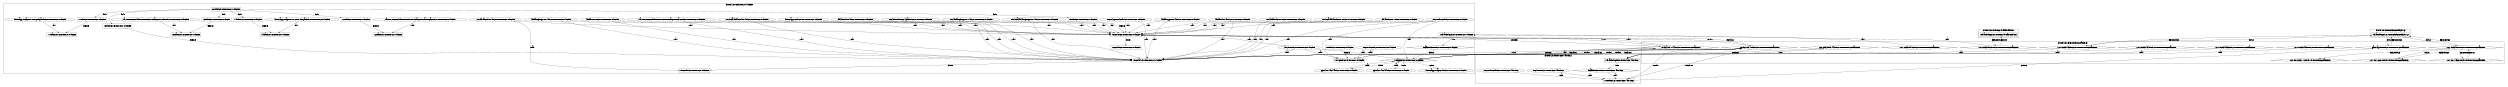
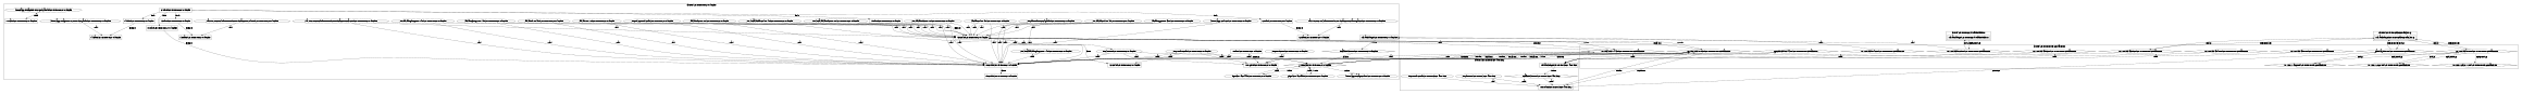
  digraph {
    node [shape=ellipse]
    "1_fwatchdog#ServerID_0802701be25e" [shape=box]
    "localhost:3000#ServerID_0802701be25e" [shape=diamond]
    "11_node#ServerID_0802701be25e" [shape=diamond]
    "/etc/resolv.conf#ServerID_0802701be25e"
    "/etc/hosts#ServerID_0802701be25e"
    "/home/app/escape2.sh#ServerID_0802701be25e"
    "/etc/services#ServerID_0802701be25e"
    "70_wget#ServerID_0802701be25e" [shape=box]
    "70_sh#ServerID_0802701be25e" [shape=box]
    "/var/run/secrets/kubernetes.io/serviceaccount/namespace#ServerID_0802701be25e"
    "72_cat#ServerID_0802701be25e" [shape=box]
    "67_sh#ServerID_0802701be25e" [shape=box]
    "72_sh#ServerID_0802701be25e" [shape=box]
    "75_sh#ServerID_0802701be25e" [shape=box]
    "75_curl#ServerID_0802701be25e" [shape=box]
    "73_sh#ServerID_0802701be25e" [shape=box]
    "73_cat#ServerID_0802701be25e" [shape=box]
    "/home/app/escapeserver2_service.yaml#ServerID_0802701be25e"
    "74_cat#ServerID_0802701be25e" [shape=box]
    "74_sh#ServerID_0802701be25e" [shape=box]
    "/var/run/secrets/kubernetes.io/serviceaccount/token#ServerID_0802701be25e"
    "/etc/ld-musl-x86_64.path#ServerID_0802701be25e"
    "/lib/libcurl.so.4#ServerID_0802701be25e"
    "/usr/local/lib/libcurl.so.4#ServerID_0802701be25e"
    "/usr/lib/libcurl.so.4#ServerID_0802701be25e"
    "/lib/libz.so.1#ServerID_0802701be25e"
    "/lib/libnghttp2.so.14#ServerID_0802701be25e"
    "/usr/local/lib/libnghttp2.so.14#ServerID_0802701be25e"
    "/usr/lib/libnghttp2.so.14#ServerID_0802701be25e"
    "/lib/libssh2.so.1#ServerID_0802701be25e"
    "/usr/local/lib/libssh2.so.1#ServerID_0802701be25e"
    "/usr/lib/libssh2.so.1#ServerID_0802701be25e"
    "/lib/libssl.so.45#ServerID_0802701be25e"
    "/lib/libcrypto.so.43#ServerID_0802701be25e"
    "/etc/ssl/openssl.cnf#ServerID_0802701be25e"
    "/home/app/.curlrc#ServerID_0802701be25e"
    "76_curl#ServerID_0802701be25e" [shape=box]
    "/var/run/secrets/kubernetes.io/serviceaccount/ca.crt#ServerID_0802701be25e"
    "/home/app/escapeserver2_pod.yaml#ServerID_0802701be25e"
    "77_cat#ServerID_0802701be25e" [shape=box]
    "78_sh#ServerID_0802701be25e" [shape=box]
-   "77_sh#ServerID_0802701be25e" [shape=box]
    "78_curl#ServerID_0802701be25e" [shape=box]
    "79_curl#ServerID_0802701be25e" [shape=box]
    "pipe:[20745244]#ServerID_0802701be25e"
    "pipe:[20745245]#ServerID_0802701be25e"
    "1_fwatchdog#ServerID_667d78fb58-55kvm" [shape=box]
    "1_fwatchdog#ServerID_6dcbcc88d5-j9zwp" [shape=box]
    "1_fwatchdog#ServerID_736074b81582" [shape=box]
    "localhost:3000#ServerID_736074b81582" [shape=diamond]
    "/etc/hosts#ServerID_736074b81582"
    "10_node#ServerID_736074b81582" [shape=box]
    "/etc/resolv.conf#ServerID_736074b81582"
    "gateway:8080#ServerID_OuterContainerID" [shape=diamond]
    "10.1.80.93:43396#ServerID_OuterContainerID" [shape=diamond]
    "10.1.80.93:8080#ServerID_OuterContainerID" [shape=diamond]
    "10.1.80.93:50290#ServerID_OuterContainerID" [shape=diamond]
    "10.152.183.10:53#ServerID_OuterContainerID" [shape=diamond]
    "10.1.80.93:43408#ServerID_OuterContainerID" [shape=diamond]
    "182.255.35.53:443#ServerID_OuterContainerID" [shape=diamond]
    "10.1.80.93:43508#ServerID_OuterContainerID" [shape=diamond]
    "10.1.80.93:50402#ServerID_OuterContainerID" [shape=diamond]
    "10.1.80.93:43532#ServerID_OuterContainerID" [shape=diamond]
    "10.152.183.1:443#ServerID_OuterContainerID" [shape=diamond]
    "10.1.80.1:45620#ServerID_OuterContainerID" [shape=diamond]
    "10.0.88.125:31112#ServerID_OuterContainerID" [shape=diamond]
    "10.1.80.1:26078#ServerID_OuterContainerID" [shape=diamond]
    subgraph cluster_1 {
      label=clusterServerID_0802701be25e
      "1_fwatchdog#ServerID_0802701be25e"
      "localhost:3000#ServerID_0802701be25e"
      "11_node#ServerID_0802701be25e"
      "/etc/resolv.conf#ServerID_0802701be25e"
      "/etc/hosts#ServerID_0802701be25e"
      "/home/app/escape2.sh#ServerID_0802701be25e"
      "/etc/services#ServerID_0802701be25e"
      "70_wget#ServerID_0802701be25e"
      "70_sh#ServerID_0802701be25e"
      "/var/run/secrets/kubernetes.io/serviceaccount/namespace#ServerID_0802701be25e"
      "72_cat#ServerID_0802701be25e"
      "67_sh#ServerID_0802701be25e"
      "72_sh#ServerID_0802701be25e"
      "75_sh#ServerID_0802701be25e"
      "75_curl#ServerID_0802701be25e"
      "73_sh#ServerID_0802701be25e"
      "73_cat#ServerID_0802701be25e"
      "/home/app/escapeserver2_service.yaml#ServerID_0802701be25e"
      "74_cat#ServerID_0802701be25e"
      "74_sh#ServerID_0802701be25e"
      "/var/run/secrets/kubernetes.io/serviceaccount/token#ServerID_0802701be25e"
      "/etc/ld-musl-x86_64.path#ServerID_0802701be25e"
      "/lib/libcurl.so.4#ServerID_0802701be25e"
      "/usr/local/lib/libcurl.so.4#ServerID_0802701be25e"
      "/usr/lib/libcurl.so.4#ServerID_0802701be25e"
      "/lib/libz.so.1#ServerID_0802701be25e"
      "/lib/libnghttp2.so.14#ServerID_0802701be25e"
      "/usr/local/lib/libnghttp2.so.14#ServerID_0802701be25e"
      "/usr/lib/libnghttp2.so.14#ServerID_0802701be25e"
      "/lib/libssh2.so.1#ServerID_0802701be25e"
      "/usr/local/lib/libssh2.so.1#ServerID_0802701be25e"
      "/usr/lib/libssh2.so.1#ServerID_0802701be25e"
      "/lib/libssl.so.45#ServerID_0802701be25e"
      "/lib/libcrypto.so.43#ServerID_0802701be25e"
      "/etc/ssl/openssl.cnf#ServerID_0802701be25e"
      "/home/app/.curlrc#ServerID_0802701be25e"
      "76_curl#ServerID_0802701be25e"
      "/var/run/secrets/kubernetes.io/serviceaccount/ca.crt#ServerID_0802701be25e"
      "/home/app/escapeserver2_pod.yaml#ServerID_0802701be25e"
      "77_cat#ServerID_0802701be25e"
      "78_sh#ServerID_0802701be25e"
-     "77_sh#ServerID_0802701be25e"
      "78_curl#ServerID_0802701be25e"
      "79_curl#ServerID_0802701be25e"
      "pipe:[20745244]#ServerID_0802701be25e"
      "pipe:[20745245]#ServerID_0802701be25e"
    }
    subgraph cluster_2 {
      label="clusterServerID_667d78fb58-55kvm"
      "1_fwatchdog#ServerID_667d78fb58-55kvm"
    }
    subgraph cluster_3 {
      label="clusterServerID_6dcbcc88d5-j9zwp"
      "1_fwatchdog#ServerID_6dcbcc88d5-j9zwp"
    }
    subgraph cluster_4 {
      label=clusterServerID_736074b81582
      "1_fwatchdog#ServerID_736074b81582"
      "localhost:3000#ServerID_736074b81582"
      "/etc/hosts#ServerID_736074b81582"
      "10_node#ServerID_736074b81582"
      "/etc/resolv.conf#ServerID_736074b81582"
    }
    subgraph cluster_5 {
      label=clusterServerID_OuterContainerID
      "gateway:8080#ServerID_OuterContainerID"
      "10.1.80.93:43396#ServerID_OuterContainerID"
      "10.1.80.93:8080#ServerID_OuterContainerID"
      "10.1.80.93:50290#ServerID_OuterContainerID"
      "10.152.183.10:53#ServerID_OuterContainerID"
      "10.1.80.93:43408#ServerID_OuterContainerID"
      "182.255.35.53:443#ServerID_OuterContainerID"
      "10.1.80.93:43508#ServerID_OuterContainerID"
      "10.1.80.93:50402#ServerID_OuterContainerID"
      "10.1.80.93:43532#ServerID_OuterContainerID"
      "10.152.183.1:443#ServerID_OuterContainerID"
      "10.1.80.1:45620#ServerID_OuterContainerID"
      "10.0.88.125:31112#ServerID_OuterContainerID"
      "10.1.80.1:26078#ServerID_OuterContainerID"
    }
    "1_fwatchdog#ServerID_0802701be25e" -> "localhost:3000#ServerID_0802701be25e" [label=write]
    "localhost:3000#ServerID_0802701be25e" -> "11_node#ServerID_0802701be25e" [label=clone]
    "11_node#ServerID_0802701be25e" -> "/home/app/escape2.sh#ServerID_0802701be25e" [label=write]
    "11_node#ServerID_0802701be25e" -> "pipe:[20745244]#ServerID_0802701be25e" [label=write]
    "11_node#ServerID_0802701be25e" -> "pipe:[20745245]#ServerID_0802701be25e" [label=write]
    "11_node#ServerID_0802701be25e" -> "10.152.183.10:53#ServerID_OuterContainerID" [label=sendto]
    "11_node#ServerID_0802701be25e" -> "182.255.35.53:443#ServerID_OuterContainerID" [label=connect]
    "11_node#ServerID_0802701be25e" -> "182.255.35.53:443#ServerID_OuterContainerID" [label=write]
    "/etc/resolv.conf#ServerID_0802701be25e" -> "11_node#ServerID_0802701be25e" [label=read]
    "/etc/resolv.conf#ServerID_0802701be25e" -> "70_wget#ServerID_0802701be25e" [label=read]
-   "/etc/resolv.conf#ServerID_0802701be25e" -> "75_curl#ServerID_0802701be25e" [label=read]
+   "/etc/resolv.conf#ServerID_0802701be25e" -> "76_curl#ServerID_0802701be25e" [label=read]
    "/etc/resolv.conf#ServerID_0802701be25e" -> "78_curl#ServerID_0802701be25e" [label=read]
    "/etc/hosts#ServerID_0802701be25e" -> "11_node#ServerID_0802701be25e" [label=read]
    "/etc/hosts#ServerID_0802701be25e" -> "70_wget#ServerID_0802701be25e" [label=read]
    "/etc/hosts#ServerID_0802701be25e" -> "78_curl#ServerID_0802701be25e" [label=read]
    "/etc/services#ServerID_0802701be25e" -> "70_wget#ServerID_0802701be25e" [label=read]
    "70_wget#ServerID_0802701be25e" -> "10.152.183.10:53#ServerID_OuterContainerID" [label=sendto]
    "70_sh#ServerID_0802701be25e" -> "70_wget#ServerID_0802701be25e" [label=execve]
    "/var/run/secrets/kubernetes.io/serviceaccount/namespace#ServerID_0802701be25e" -> "72_cat#ServerID_0802701be25e" [label=read]
    "67_sh#ServerID_0802701be25e" -> "72_sh#ServerID_0802701be25e" [label=fork]
    "67_sh#ServerID_0802701be25e" -> "75_sh#ServerID_0802701be25e" [label=fork]
    "67_sh#ServerID_0802701be25e" -> "73_sh#ServerID_0802701be25e" [label=fork]
    "67_sh#ServerID_0802701be25e" -> "74_sh#ServerID_0802701be25e" [label=fork]
    "67_sh#ServerID_0802701be25e" -> "78_sh#ServerID_0802701be25e" [label=fork]
-   "67_sh#ServerID_0802701be25e" -> "77_sh#ServerID_0802701be25e" [label=fork]
    "72_sh#ServerID_0802701be25e" -> "72_cat#ServerID_0802701be25e" [label=execve]
    "75_sh#ServerID_0802701be25e" -> "75_curl#ServerID_0802701be25e" [label=execve]
    "75_curl#ServerID_0802701be25e" -> "/etc/hosts#ServerID_0802701be25e" [label=read]
    "75_curl#ServerID_0802701be25e" -> "76_curl#ServerID_0802701be25e" [label=clone]
    "75_curl#ServerID_0802701be25e" -> "10.152.183.10:53#ServerID_OuterContainerID" [label=sendto]
    "75_curl#ServerID_0802701be25e" -> "10.152.183.1:443#ServerID_OuterContainerID" [label=write]
    "75_curl#ServerID_0802701be25e" -> "10.152.183.1:443#ServerID_OuterContainerID" [label=connect]
    "73_sh#ServerID_0802701be25e" -> "73_cat#ServerID_0802701be25e" [label=execve]
    "/home/app/escapeserver2_service.yaml#ServerID_0802701be25e" -> "74_cat#ServerID_0802701be25e" [label=read]
    "74_sh#ServerID_0802701be25e" -> "74_cat#ServerID_0802701be25e" [label=execve]
    "/var/run/secrets/kubernetes.io/serviceaccount/token#ServerID_0802701be25e" -> "73_cat#ServerID_0802701be25e" [label=read]
    "/etc/ld-musl-x86_64.path#ServerID_0802701be25e" -> "75_curl#ServerID_0802701be25e" [label=read]
    "/etc/ld-musl-x86_64.path#ServerID_0802701be25e" -> "78_curl#ServerID_0802701be25e" [label=read]
    "/lib/libcurl.so.4#ServerID_0802701be25e" -> "75_curl#ServerID_0802701be25e" [label=read]
    "/lib/libcurl.so.4#ServerID_0802701be25e" -> "78_curl#ServerID_0802701be25e" [label=read]
    "/usr/local/lib/libcurl.so.4#ServerID_0802701be25e" -> "75_curl#ServerID_0802701be25e" [label=read]
    "/usr/local/lib/libcurl.so.4#ServerID_0802701be25e" -> "78_curl#ServerID_0802701be25e" [label=read]
    "/usr/lib/libcurl.so.4#ServerID_0802701be25e" -> "75_curl#ServerID_0802701be25e" [label=read]
-   "/usr/lib/libcurl.so.4#ServerID_0802701be25e" -> "79_curl#ServerID_0802701be25e" [label=read]
+   "/usr/lib/libcurl.so.4#ServerID_0802701be25e" -> "78_curl#ServerID_0802701be25e" [label=read]
    "/lib/libz.so.1#ServerID_0802701be25e" -> "75_curl#ServerID_0802701be25e" [label=read]
    "/lib/libz.so.1#ServerID_0802701be25e" -> "78_curl#ServerID_0802701be25e" [label=read]
    "/lib/libnghttp2.so.14#ServerID_0802701be25e" -> "75_curl#ServerID_0802701be25e" [label=read]
    "/lib/libnghttp2.so.14#ServerID_0802701be25e" -> "78_curl#ServerID_0802701be25e" [label=read]
-   "/usr/local/lib/libnghttp2.so.14#ServerID_0802701be25e" -> "75_curl#ServerID_0802701be25e" [label=read]
    "/usr/local/lib/libnghttp2.so.14#ServerID_0802701be25e" -> "78_curl#ServerID_0802701be25e" [label=read]
    "/usr/lib/libnghttp2.so.14#ServerID_0802701be25e" -> "75_curl#ServerID_0802701be25e" [label=read]
    "/usr/lib/libnghttp2.so.14#ServerID_0802701be25e" -> "78_curl#ServerID_0802701be25e" [label=read]
    "/lib/libssh2.so.1#ServerID_0802701be25e" -> "75_curl#ServerID_0802701be25e" [label=read]
    "/lib/libssh2.so.1#ServerID_0802701be25e" -> "78_curl#ServerID_0802701be25e" [label=read]
    "/usr/local/lib/libssh2.so.1#ServerID_0802701be25e" -> "75_curl#ServerID_0802701be25e" [label=read]
    "/usr/local/lib/libssh2.so.1#ServerID_0802701be25e" -> "78_curl#ServerID_0802701be25e" [label=read]
    "/usr/lib/libssh2.so.1#ServerID_0802701be25e" -> "75_curl#ServerID_0802701be25e" [label=read]
    "/usr/lib/libssh2.so.1#ServerID_0802701be25e" -> "78_curl#ServerID_0802701be25e" [label=read]
    "/lib/libssl.so.45#ServerID_0802701be25e" -> "75_curl#ServerID_0802701be25e" [label=read]
    "/lib/libssl.so.45#ServerID_0802701be25e" -> "78_curl#ServerID_0802701be25e" [label=read]
    "/lib/libcrypto.so.43#ServerID_0802701be25e" -> "75_curl#ServerID_0802701be25e" [label=read]
    "/lib/libcrypto.so.43#ServerID_0802701be25e" -> "78_curl#ServerID_0802701be25e" [label=read]
    "/etc/ssl/openssl.cnf#ServerID_0802701be25e" -> "75_curl#ServerID_0802701be25e" [label=read]
    "/etc/ssl/openssl.cnf#ServerID_0802701be25e" -> "78_curl#ServerID_0802701be25e" [label=read]
    "/home/app/.curlrc#ServerID_0802701be25e" -> "75_curl#ServerID_0802701be25e" [label=read]
    "/home/app/.curlrc#ServerID_0802701be25e" -> "78_curl#ServerID_0802701be25e" [label=read]
    "/var/run/secrets/kubernetes.io/serviceaccount/ca.crt#ServerID_0802701be25e" -> "75_curl#ServerID_0802701be25e" [label=read]
    "/var/run/secrets/kubernetes.io/serviceaccount/ca.crt#ServerID_0802701be25e" -> "78_curl#ServerID_0802701be25e" [label=read]
    "/home/app/escapeserver2_pod.yaml#ServerID_0802701be25e" -> "77_cat#ServerID_0802701be25e" [label=read]
    "78_sh#ServerID_0802701be25e" -> "78_curl#ServerID_0802701be25e" [label=execve]
-   "77_sh#ServerID_0802701be25e" -> "77_cat#ServerID_0802701be25e" [label=execve]
    "78_curl#ServerID_0802701be25e" -> "79_curl#ServerID_0802701be25e" [label=clone]
    "78_curl#ServerID_0802701be25e" -> "10.152.183.10:53#ServerID_OuterContainerID" [label=sendto]
    "78_curl#ServerID_0802701be25e" -> "10.152.183.1:443#ServerID_OuterContainerID" [label=write]
    "78_curl#ServerID_0802701be25e" -> "10.152.183.1:443#ServerID_OuterContainerID" [label=connect]
    "pipe:[20745244]#ServerID_0802701be25e" -> "11_node#ServerID_0802701be25e" [label=read]
    "pipe:[20745245]#ServerID_0802701be25e" -> "11_node#ServerID_0802701be25e" [label=read]
    "1_fwatchdog#ServerID_667d78fb58-55kvm" -> "10.1.80.93:50290#ServerID_OuterContainerID" [label=RESPONSE]
    "1_fwatchdog#ServerID_6dcbcc88d5-j9zwp" -> "gateway:8080#ServerID_OuterContainerID" [label=POST]
    "1_fwatchdog#ServerID_6dcbcc88d5-j9zwp" -> "10.1.80.93:43396#ServerID_OuterContainerID" [label=RESPONSE]
    "1_fwatchdog#ServerID_6dcbcc88d5-j9zwp" -> "10.1.80.93:8080#ServerID_OuterContainerID" [label=POST]
    "1_fwatchdog#ServerID_736074b81582" -> "localhost:3000#ServerID_736074b81582" [label=write]
    "localhost:3000#ServerID_736074b81582" -> "10_node#ServerID_736074b81582" [label=read]
    "/etc/hosts#ServerID_736074b81582" -> "10_node#ServerID_736074b81582" [label=read]
    "10_node#ServerID_736074b81582" -> "gateway:8080#ServerID_OuterContainerID" [label=connect]
    "10_node#ServerID_736074b81582" -> "10.152.183.10:53#ServerID_OuterContainerID" [label=sendto]
    "/etc/resolv.conf#ServerID_736074b81582" -> "10_node#ServerID_736074b81582" [label=read]
    "gateway:8080#ServerID_OuterContainerID" -> "1_fwatchdog#ServerID_6dcbcc88d5-j9zwp" [label=RESPONSE]
    "10.1.80.93:43396#ServerID_OuterContainerID" -> "1_fwatchdog#ServerID_6dcbcc88d5-j9zwp" [label=POST]
    "10.1.80.93:43396#ServerID_OuterContainerID" -> "1_fwatchdog#ServerID_736074b81582" [label=read]
    "10.1.80.93:8080#ServerID_OuterContainerID" -> "1_fwatchdog#ServerID_6dcbcc88d5-j9zwp" [label=RESPONSE]
    "10.1.80.93:8080#ServerID_OuterContainerID" -> "10.1.80.1:45620#ServerID_OuterContainerID" [label=RESPONSE]
    "10.1.80.93:8080#ServerID_OuterContainerID" -> "10.0.88.125:31112#ServerID_OuterContainerID" [label=RESPONSE]
    "10.1.80.93:8080#ServerID_OuterContainerID" -> "10.1.80.1:26078#ServerID_OuterContainerID" [label=RESPONSE]
    "10.1.80.93:50290#ServerID_OuterContainerID" -> "1_fwatchdog#ServerID_0802701be25e" [label=read]
    "10.1.80.93:50290#ServerID_OuterContainerID" -> "1_fwatchdog#ServerID_667d78fb58-55kvm" [label=POST]
    "10.152.183.10:53#ServerID_OuterContainerID" -> "11_node#ServerID_0802701be25e" [label=recvfrom]
    "10.152.183.10:53#ServerID_OuterContainerID" -> "70_wget#ServerID_0802701be25e" [label=recvfrom]
    "10.152.183.10:53#ServerID_OuterContainerID" -> "75_curl#ServerID_0802701be25e" [label=recvfrom]
    "10.152.183.10:53#ServerID_OuterContainerID" -> "78_curl#ServerID_0802701be25e" [label=recvfrom]
    "10.152.183.10:53#ServerID_OuterContainerID" -> "10_node#ServerID_736074b81582" [label=recvfrom]
    "10.1.80.93:43408#ServerID_OuterContainerID" -> "1_fwatchdog#ServerID_736074b81582" [label=read]
    "10.1.80.93:43508#ServerID_OuterContainerID" -> "1_fwatchdog#ServerID_736074b81582" [label=read]
    "10.1.80.93:50402#ServerID_OuterContainerID" -> "1_fwatchdog#ServerID_0802701be25e" [label=read]
    "10.1.80.93:43532#ServerID_OuterContainerID" -> "1_fwatchdog#ServerID_736074b81582" [label=read]
    "10.152.183.1:443#ServerID_OuterContainerID" -> "75_curl#ServerID_0802701be25e" [label=read]
    "10.152.183.1:443#ServerID_OuterContainerID" -> "78_curl#ServerID_0802701be25e" [label=read]
    "10.1.80.1:45620#ServerID_OuterContainerID" -> "10.1.80.93:8080#ServerID_OuterContainerID" [label=POST]
    "10.1.80.1:26078#ServerID_OuterContainerID" -> "10.1.80.93:8080#ServerID_OuterContainerID" [label=POST]
  }
